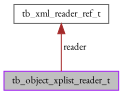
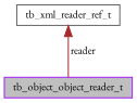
  digraph {
    fontname="EB Garamond"
    node [fontname="EB Garamond" fontsize=10 shape=record style=filled]
-   n1 [color=purple fillcolor=grey75 fontcolor=black height=0.2 label=tb_object_xplist_reader_t width=0.4]
+   n1 [color=purple fillcolor=grey75 fontcolor=black height=0.2 label=tb_object_object_reader_t width=0.4]
    n2 [color=gray40 fillcolor=white height=0.2 label=tb_xml_reader_ref_t width=0.4]
    n2 -> n1 [color=brown dir=back fontname="EB Garamond" fontsize=10 label=" reader" labelfontname=CourierNew labelfontsize=10 style=solid]
  }
